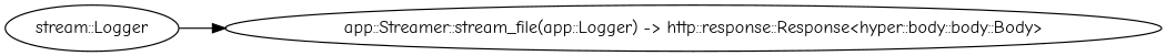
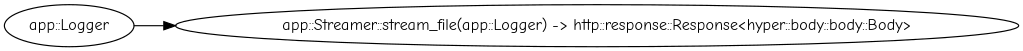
  digraph {
    rankdir=LR
    fontname="Comic Neue"
    node [fontname="Comic Neue"]
    n1 [label="app::Streamer::stream_file(app::Logger) -> http::response::Response<hyper::body::body::Body>"]
-   n2 [label="stream::Logger"]
+   n2 [label="app::Logger"]
    n2 -> n1 [fontname="Comic Neue"]
  }
